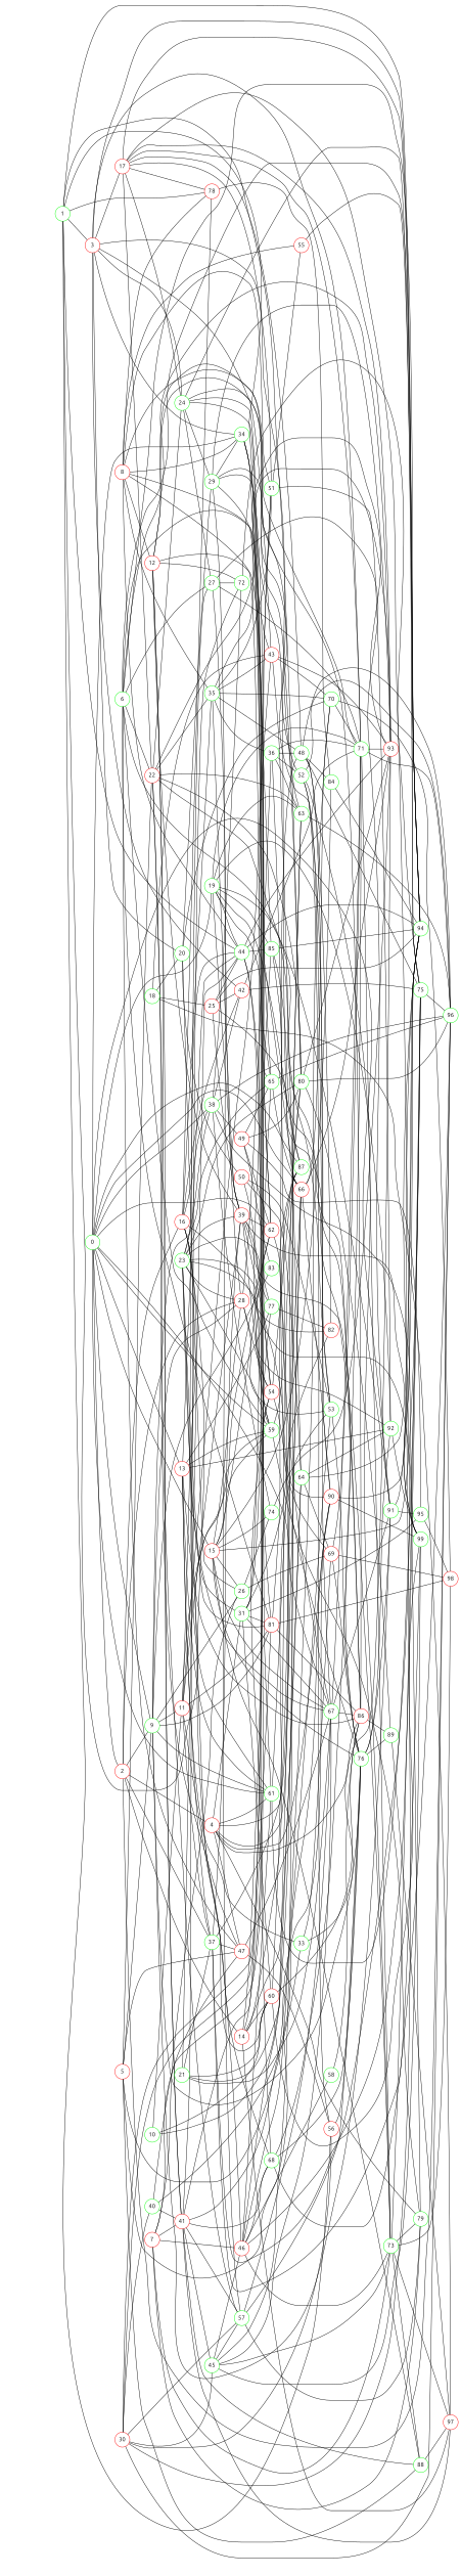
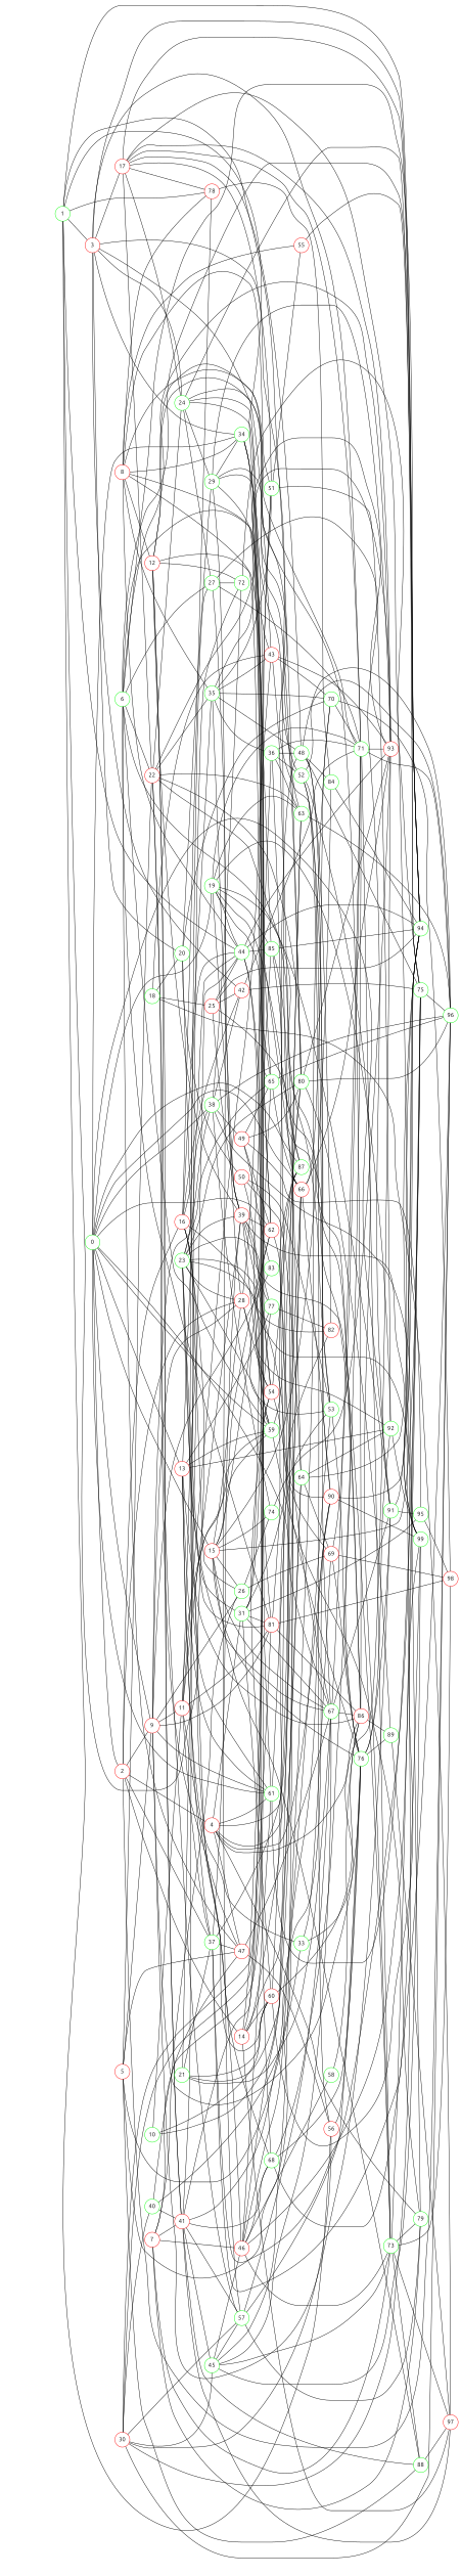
  graph {
    fontname=Ubuntu
    rankdir=LR
    node [color=green fillcolor=white fixedsize=true fontname=Ubuntu shape=circle style=filled]
    edge [fontname=Ubuntu]
    2 [color=red]
    0
    91
    67
    59
    87
    62 [color=red]
    38
    66 [color=red]
    61
-   9
+   9 [color=red]
    34
    13 [color=red]
    15 [color=red]
    19
    16 [color=red]
    96
    4 [color=red]
    37
    28 [color=red]
    14 [color=red]
    94
    95
    71
    86 [color=red]
    79
    90 [color=red]
    42 [color=red]
    99
    49 [color=red]
    72
    74
    93 [color=red]
    70
    75
    76
    65
    83
    81 [color=red]
    26
    11 [color=red]
    43 [color=red]
    85
    92
    77
    33
    44
    84
    88
    39 [color=red]
    63
    35
    54 [color=red]
    46 [color=red]
    78 [color=red]
    31
    47 [color=red]
    48
    36
    53
    51
    97 [color=red]
    64
    60 [color=red]
    80
    73
    68
    58
    82 [color=red]
    55 [color=red]
    52
    98 [color=red]
    69 [color=red]
    89
    56 [color=red]
    27
    1
    3 [color=red]
    17 [color=red]
    24
    20
    22 [color=red]
    29
    50 [color=red]
    41 [color=red]
    57
    45
    40
    5 [color=red]
    6
    7 [color=red]
    8 [color=red]
    12 [color=red]
    10
    18
    25 [color=red]
    21
    23
    30 [color=red]
    2 -- 9
    2 -- 16
    2 -- 96
    2 -- 4
    2 -- 37
    2 -- 28
    2 -- 14
    0 -- 2
    0 -- 91
    0 -- 67
    0 -- 59
    0 -- 87
    0 -- 62
    0 -- 38
    0 -- 66
    0 -- 61
    0 -- 9
    0 -- 34
    0 -- 13
    0 -- 15
    0 -- 19
    91 -- 94
    91 -- 95
    67 -- 91
    67 -- 71
    67 -- 86
    59 -- 87
    59 -- 79
    62 -- 90
    38 -- 96
    38 -- 42
    38 -- 99
    38 -- 49
    38 -- 72
    38 -- 74
    66 -- 90
    66 -- 93
    66 -- 70
    61 -- 66
    61 -- 75
    9 -- 91
    9 -- 61
    9 -- 28
    9 -- 76
    9 -- 65
    9 -- 83
    9 -- 81
    9 -- 26
    9 -- 11
    34 -- 66
    34 -- 43
    34 -- 85
    13 -- 59
    13 -- 61
    13 -- 37
    13 -- 86
    13 -- 92
    13 -- 77
    13 -- 33
    13 -- 44
    15 -- 67
    15 -- 59
    15 -- 62
    15 -- 28
    15 -- 74
    15 -- 75
    15 -- 76
    15 -- 26
    15 -- 84
    15 -- 88
    19 -- 91
    19 -- 87
    19 -- 71
    19 -- 65
    19 -- 85
    19 -- 92
    19 -- 44
    19 -- 39
    19 -- 63
    16 -- 67
    16 -- 38
    16 -- 61
    16 -- 42
    16 -- 35
    16 -- 54
    16 -- 46
    16 -- 78
    4 -- 87
    4 -- 61
    4 -- 86
    4 -- 79
    4 -- 90
    4 -- 63
    4 -- 31
    4 -- 47
    37 -- 94
    37 -- 99
    37 -- 39
    37 -- 47
    37 -- 48
    28 -- 54
    28 -- 36
    28 -- 53
    14 -- 54
    14 -- 53
    14 -- 51
    14 -- 97
    14 -- 64
    14 -- 60
    95 -- 98
    71 -- 96
    71 -- 93
    71 -- 73
    86 -- 89
    90 -- 94
    90 -- 99
    42 -- 71
    42 -- 75
    49 -- 62
    49 -- 95
    49 -- 65
    49 -- 83
    49 -- 80
    72 -- 75
    74 -- 93
    70 -- 71
    70 -- 98
    75 -- 96
    76 -- 91
    76 -- 92
    76 -- 89
    65 -- 66
    65 -- 96
    81 -- 87
    81 -- 86
    81 -- 98
    26 -- 74
    26 -- 69
    11 -- 59
    11 -- 37
    11 -- 81
    11 -- 43
    11 -- 39
    11 -- 60
    11 -- 27
    43 -- 93
    43 -- 70
    43 -- 64
    85 -- 87
    85 -- 94
    85 -- 86
    92 -- 99
    77 -- 82
    33 -- 93
    33 -- 69
    44 -- 59
    44 -- 94
    44 -- 93
    44 -- 81
    44 -- 85
    84 -- 94
    88 -- 97
    39 -- 59
    39 -- 62
    39 -- 99
    39 -- 77
    39 -- 73
    39 -- 69
    63 -- 96
    35 -- 93
    35 -- 70
    35 -- 43
    35 -- 39
    35 -- 48
    35 -- 36
    35 -- 51
    54 -- 76
    54 -- 80
    46 -- 61
    46 -- 70
    46 -- 75
    46 -- 63
    46 -- 73
    46 -- 68
    46 -- 58
    78 -- 84
    31 -- 67
    31 -- 95
    31 -- 81
    31 -- 85
    31 -- 51
    31 -- 60
    31 -- 82
    47 -- 67
    47 -- 56
    48 -- 96
    48 -- 75
    48 -- 84
    48 -- 53
    48 -- 82
    36 -- 67
    36 -- 71
    36 -- 63
    36 -- 48
    36 -- 52
    53 -- 76
    51 -- 92
    51 -- 55
    64 -- 94
    64 -- 92
    64 -- 69
    60 -- 86
    60 -- 99
    60 -- 80
    80 -- 96
    80 -- 93
    80 -- 89
    73 -- 79
    73 -- 75
    73 -- 88
    73 -- 97
    73 -- 98
    68 -- 96
    68 -- 71
    68 -- 76
    58 -- 86
    55 -- 75
    52 -- 67
    52 -- 96
    52 -- 73
    52 -- 56
    69 -- 71
    69 -- 76
    69 -- 98
    89 -- 97
    56 -- 76
    27 -- 91
    27 -- 28
    27 -- 71
    27 -- 72
    1 -- 62
    1 -- 94
    1 -- 44
    1 -- 78
    1 -- 80
    1 -- 68
    1 -- 56
    1 -- 3
    3 -- 34
    3 -- 94
    3 -- 71
    3 -- 42
    3 -- 43
    3 -- 63
    3 -- 17
    3 -- 24
    3 -- 20
    17 -- 94
    17 -- 71
    17 -- 79
    17 -- 93
    17 -- 78
    17 -- 48
    17 -- 51
    17 -- 24
    17 -- 22
    24 -- 62
    24 -- 94
    24 -- 90
    24 -- 65
    24 -- 27
    24 -- 29
    20 -- 70
    20 -- 26
    20 -- 29
    20 -- 50
    22 -- 93
    22 -- 63
    22 -- 35
    22 -- 47
    22 -- 53
    22 -- 80
    22 -- 24
    22 -- 41
    29 -- 66
    29 -- 34
    29 -- 86
    29 -- 93
    29 -- 54
    29 -- 57
    50 -- 54
    50 -- 53
    50 -- 64
    41 -- 72
    41 -- 81
    41 -- 88
    41 -- 53
    41 -- 97
    41 -- 68
    41 -- 57
    41 -- 45
    57 -- 67
    57 -- 79
    57 -- 76
    45 -- 67
    45 -- 66
    45 -- 99
    45 -- 46
    45 -- 73
    45 -- 57
    40 -- 90
    40 -- 54
    40 -- 41
    5 -- 9
    5 -- 90
    5 -- 33
    5 -- 88
    5 -- 47
    5 -- 22
    6 -- 59
    6 -- 94
    6 -- 86
    6 -- 93
    6 -- 75
    6 -- 65
    6 -- 81
    6 -- 47
    6 -- 27
    6 -- 22
    7 -- 79
    7 -- 26
    7 -- 46
    7 -- 47
    7 -- 73
    7 -- 41
    8 -- 62
    8 -- 61
    8 -- 34
    8 -- 44
    8 -- 35
    8 -- 78
    8 -- 51
    8 -- 55
    8 -- 52
    8 -- 12
    12 -- 71
    12 -- 72
    12 -- 77
    12 -- 39
    12 -- 80
    12 -- 41
    12 -- 57
    10 -- 66
    10 -- 11
    10 -- 60
    18 -- 43
    18 -- 97
    18 -- 20
    18 -- 25
    25 -- 94
    25 -- 42
    25 -- 76
    25 -- 44
    25 -- 39
    21 -- 67
    21 -- 37
    21 -- 44
    21 -- 64
    21 -- 60
    23 -- 59
    23 -- 38
    23 -- 28
    23 -- 99
    23 -- 81
    23 -- 92
    23 -- 44
    23 -- 39
    23 -- 31
    23 -- 80
    23 -- 68
    23 -- 82
    30 -- 96
    30 -- 94
    30 -- 65
    30 -- 77
    30 -- 56
    30 -- 57
    30 -- 45
    30 -- 40
  }
